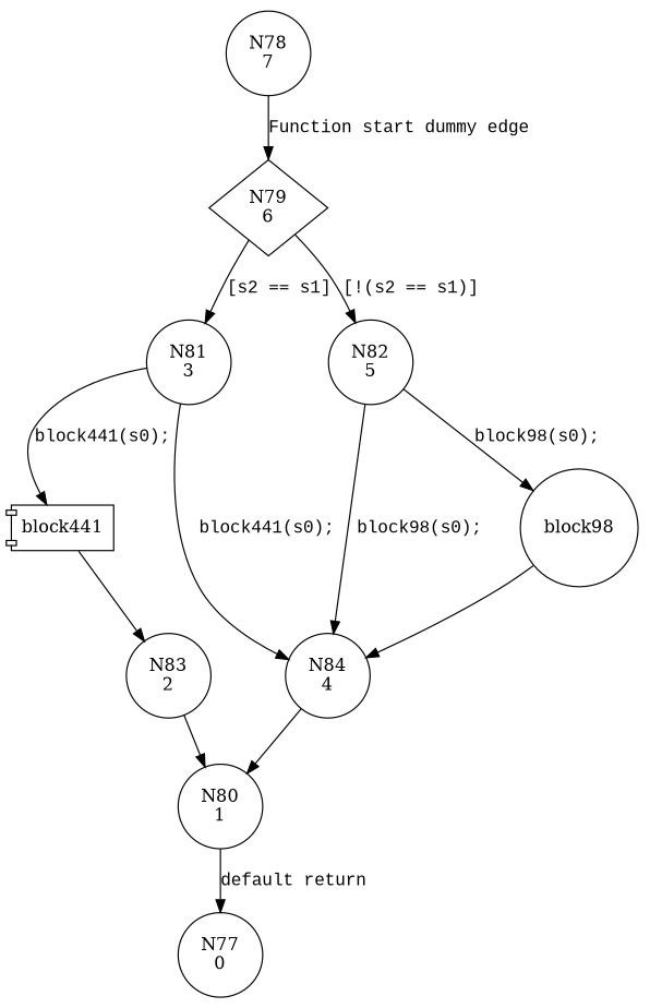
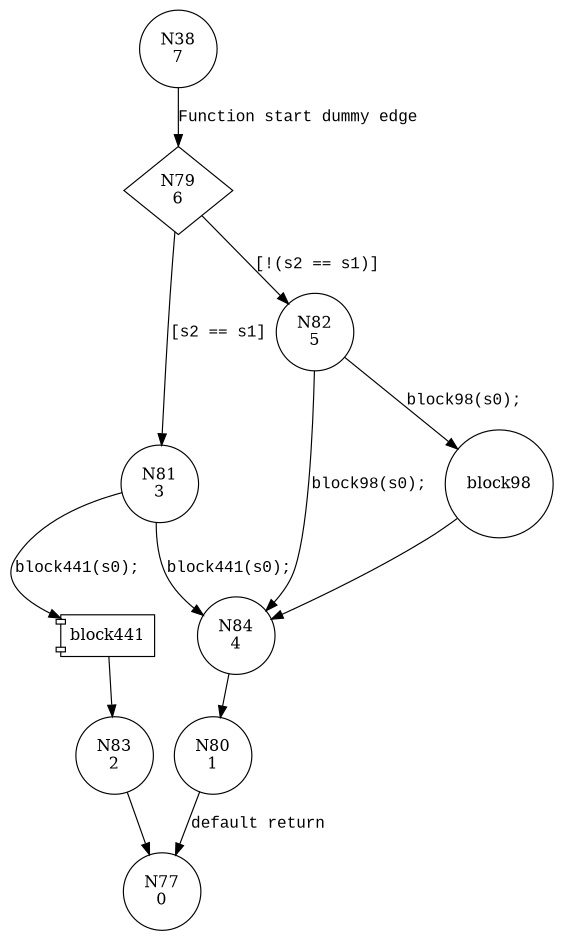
  digraph {
    node [shape=circle]
    edge [fontname="Courier New"]
    n1 [label="N79\n6" shape=diamond]
    n2 [label="N81\n3"]
    n3 [label="N82\n5"]
    n4 [label=block441 shape=component]
    n5 [label="N84\n4"]
    n6 [label=block98]
    n7 [label="N83\n2"]
    n8 [label="N80\n1"]
    n9 [label="N77\n0"]
-   n10 [label="N78\n7"]
+   n10 [label="N38\n7"]
    n1 -> n2 [label="[s2 == s1]"]
    n1 -> n3 [label="[!(s2 == s1)]"]
    n2 -> n4 [label="block441(s0);"]
    n2 -> n5 [label="block441(s0);"]
    n3 -> n5 [label="block98(s0);"]
    n3 -> n6 [label="block98(s0);"]
    n4 -> n7
    n5 -> n8
    n6 -> n5
-   n7 -> n8
+   n7 -> n9
    n8 -> n9 [label="default return"]
    n10 -> n1 [label="Function start dummy edge"]
  }
